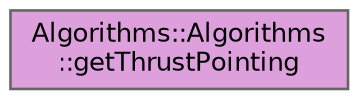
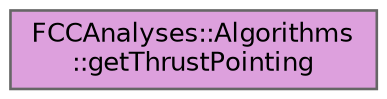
  digraph {
    rankdir=LR
-   n1 [color=gray40 fillcolor=plum fontname=Helvetica fontsize=10 height=0.2 label="Algorithms::Algorithms\l::getThrustPointing" shape=box style=filled width=0.4]
+   n1 [color=gray40 fillcolor=plum fontname=Helvetica fontsize=10 height=0.2 label="FCCAnalyses::Algorithms\l::getThrustPointing" shape=box style=filled width=0.4]
  }
